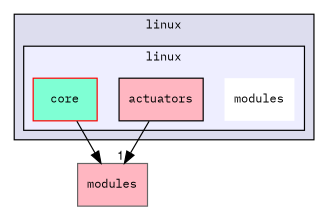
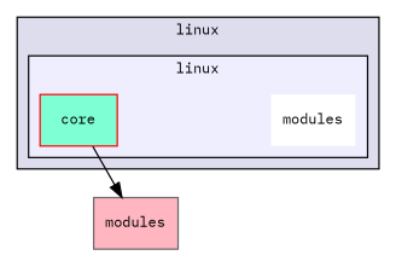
  digraph {
    compound=true
    fontname="IBM Plex Mono"
    node [fontname="IBM Plex Mono" fontsize=10 shape=box style=filled fillcolor=lightpink color=black]
    edge [headlabel=1 labeldistance=1.5 labelfontname=FreeSans labelfontsize=10 fontname="IBM Plex Mono"]
    n1 [label=modules shape=plaintext fillcolor=white]
-   n2 [label=actuators]
    n3 [color=red fillcolor=aquamarine label=core]
    n4 [color=gray40 label=modules]
    subgraph cluster_1 {
      bgcolor="#ddddee"
      fontsize=10
      label=linux
      pencolor=black
      subgraph cluster_2 {
        bgcolor="#eeeeff"
        fontsize=10
        pencolor=black
        n1
-       n2
        n3
      }
    }
-   n2 -> n4
    n3 -> n4
  }
